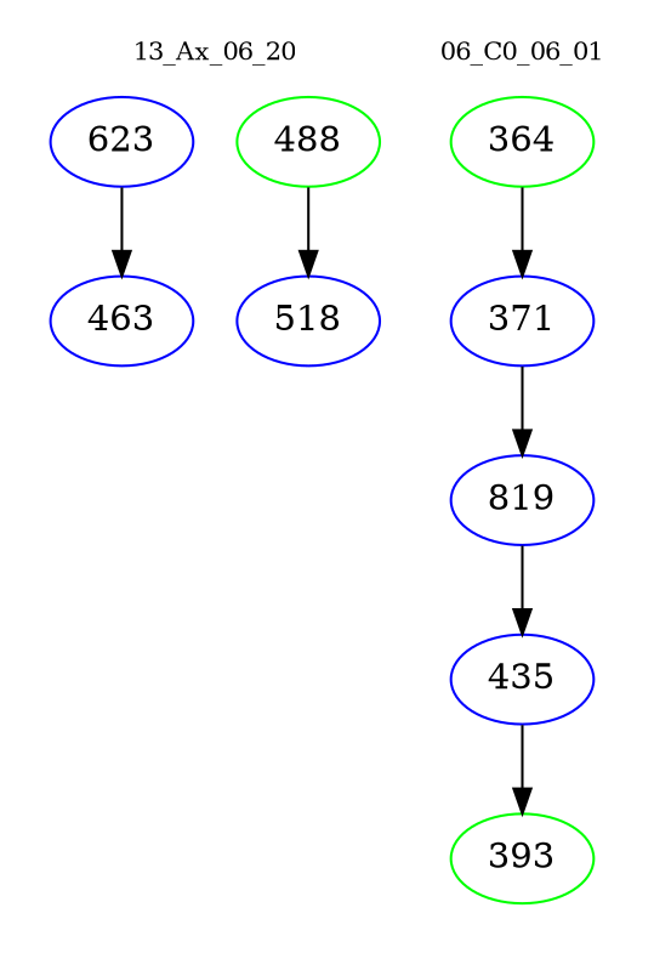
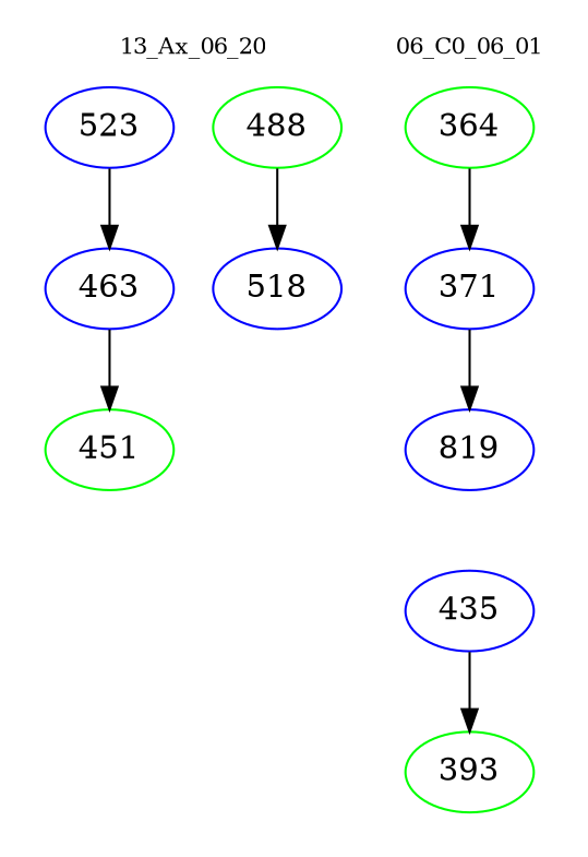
  digraph {
    node [color=blue]
    edge [color=black]
    n1 [color=green label=488]
    n2 [label=518]
-   n3 [label=623]
+   n3 [label=523]
    n4 [label=463]
+   n5 [color=green label=451]
    n6 [color=green label=364]
    n7 [label=371]
    n8 [label=819]
    n9 [label=435]
    n10 [color=green label=393]
    subgraph cluster_1 {
      color=white
      fontsize=10
      label="13_Ax_06_20"
      n1
      n2
      n3
      n4
+     n5
    }
    subgraph cluster_2 {
      color=white
      fontsize=10
      label="06_C0_06_01"
      n6
      n7
      n8
      n9
      n10
    }
    n1 -> n2
    n3 -> n4
+   n4 -> n5
    n6 -> n7
    n7 -> n8
-   n8 -> n9
    n9 -> n10
  }
